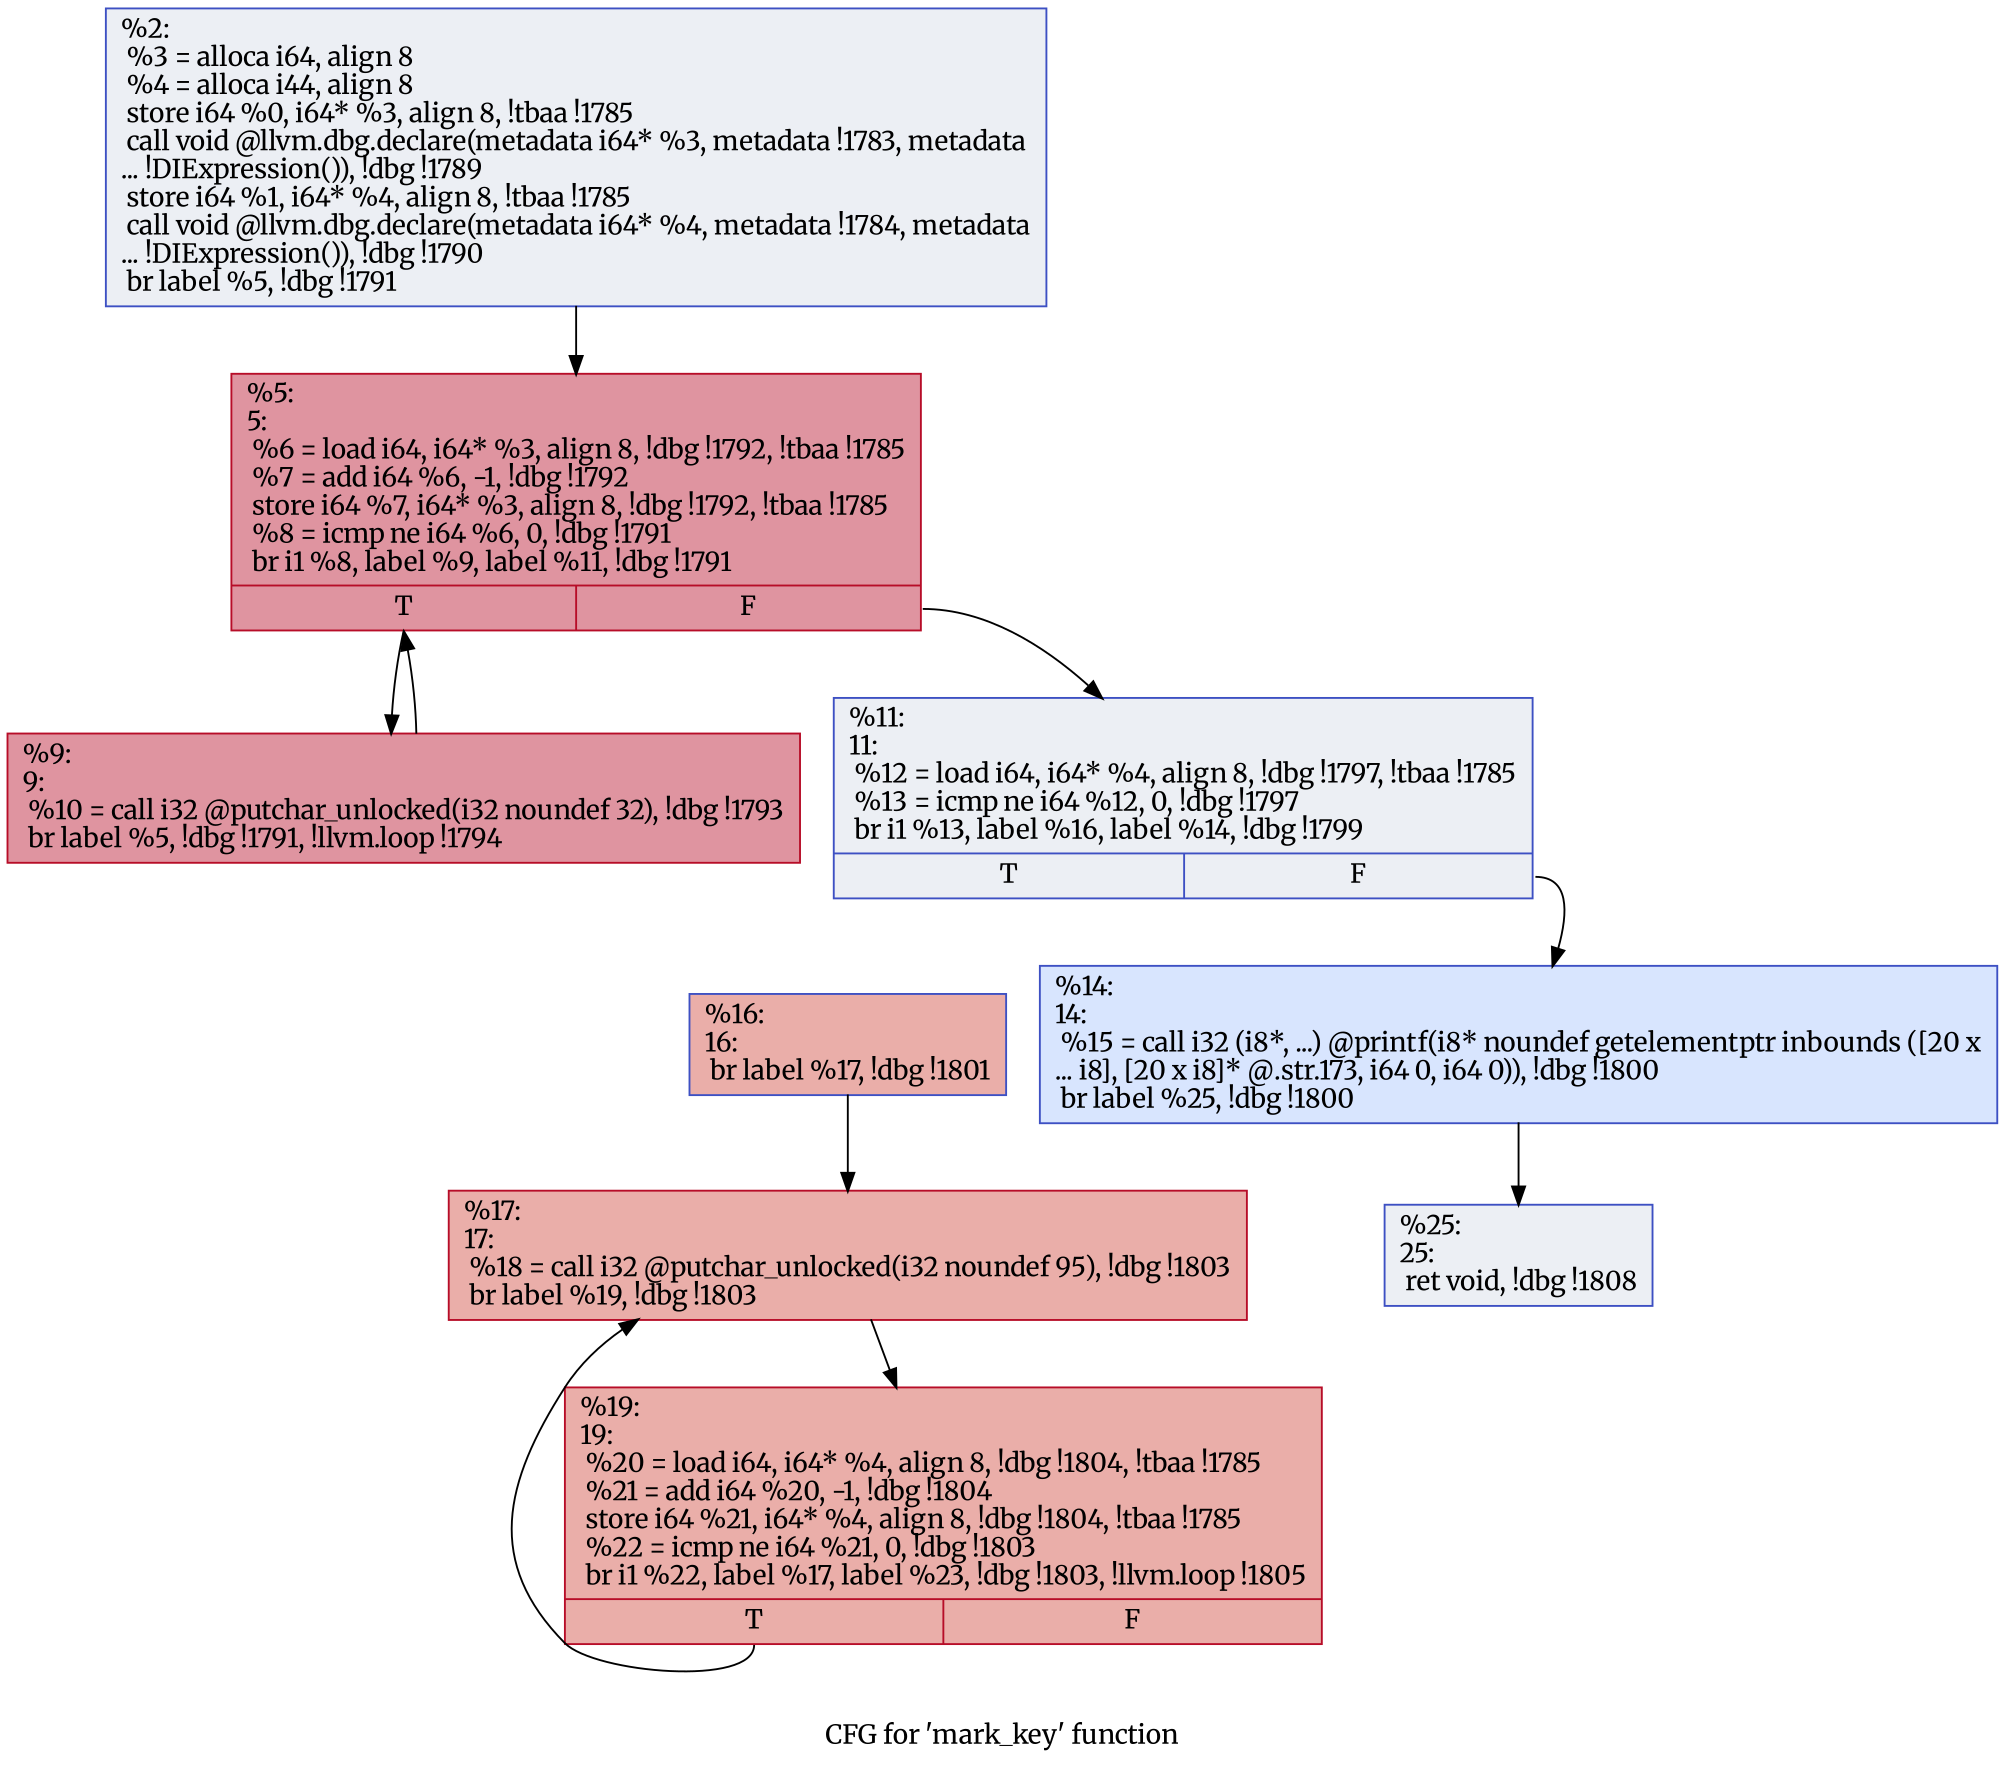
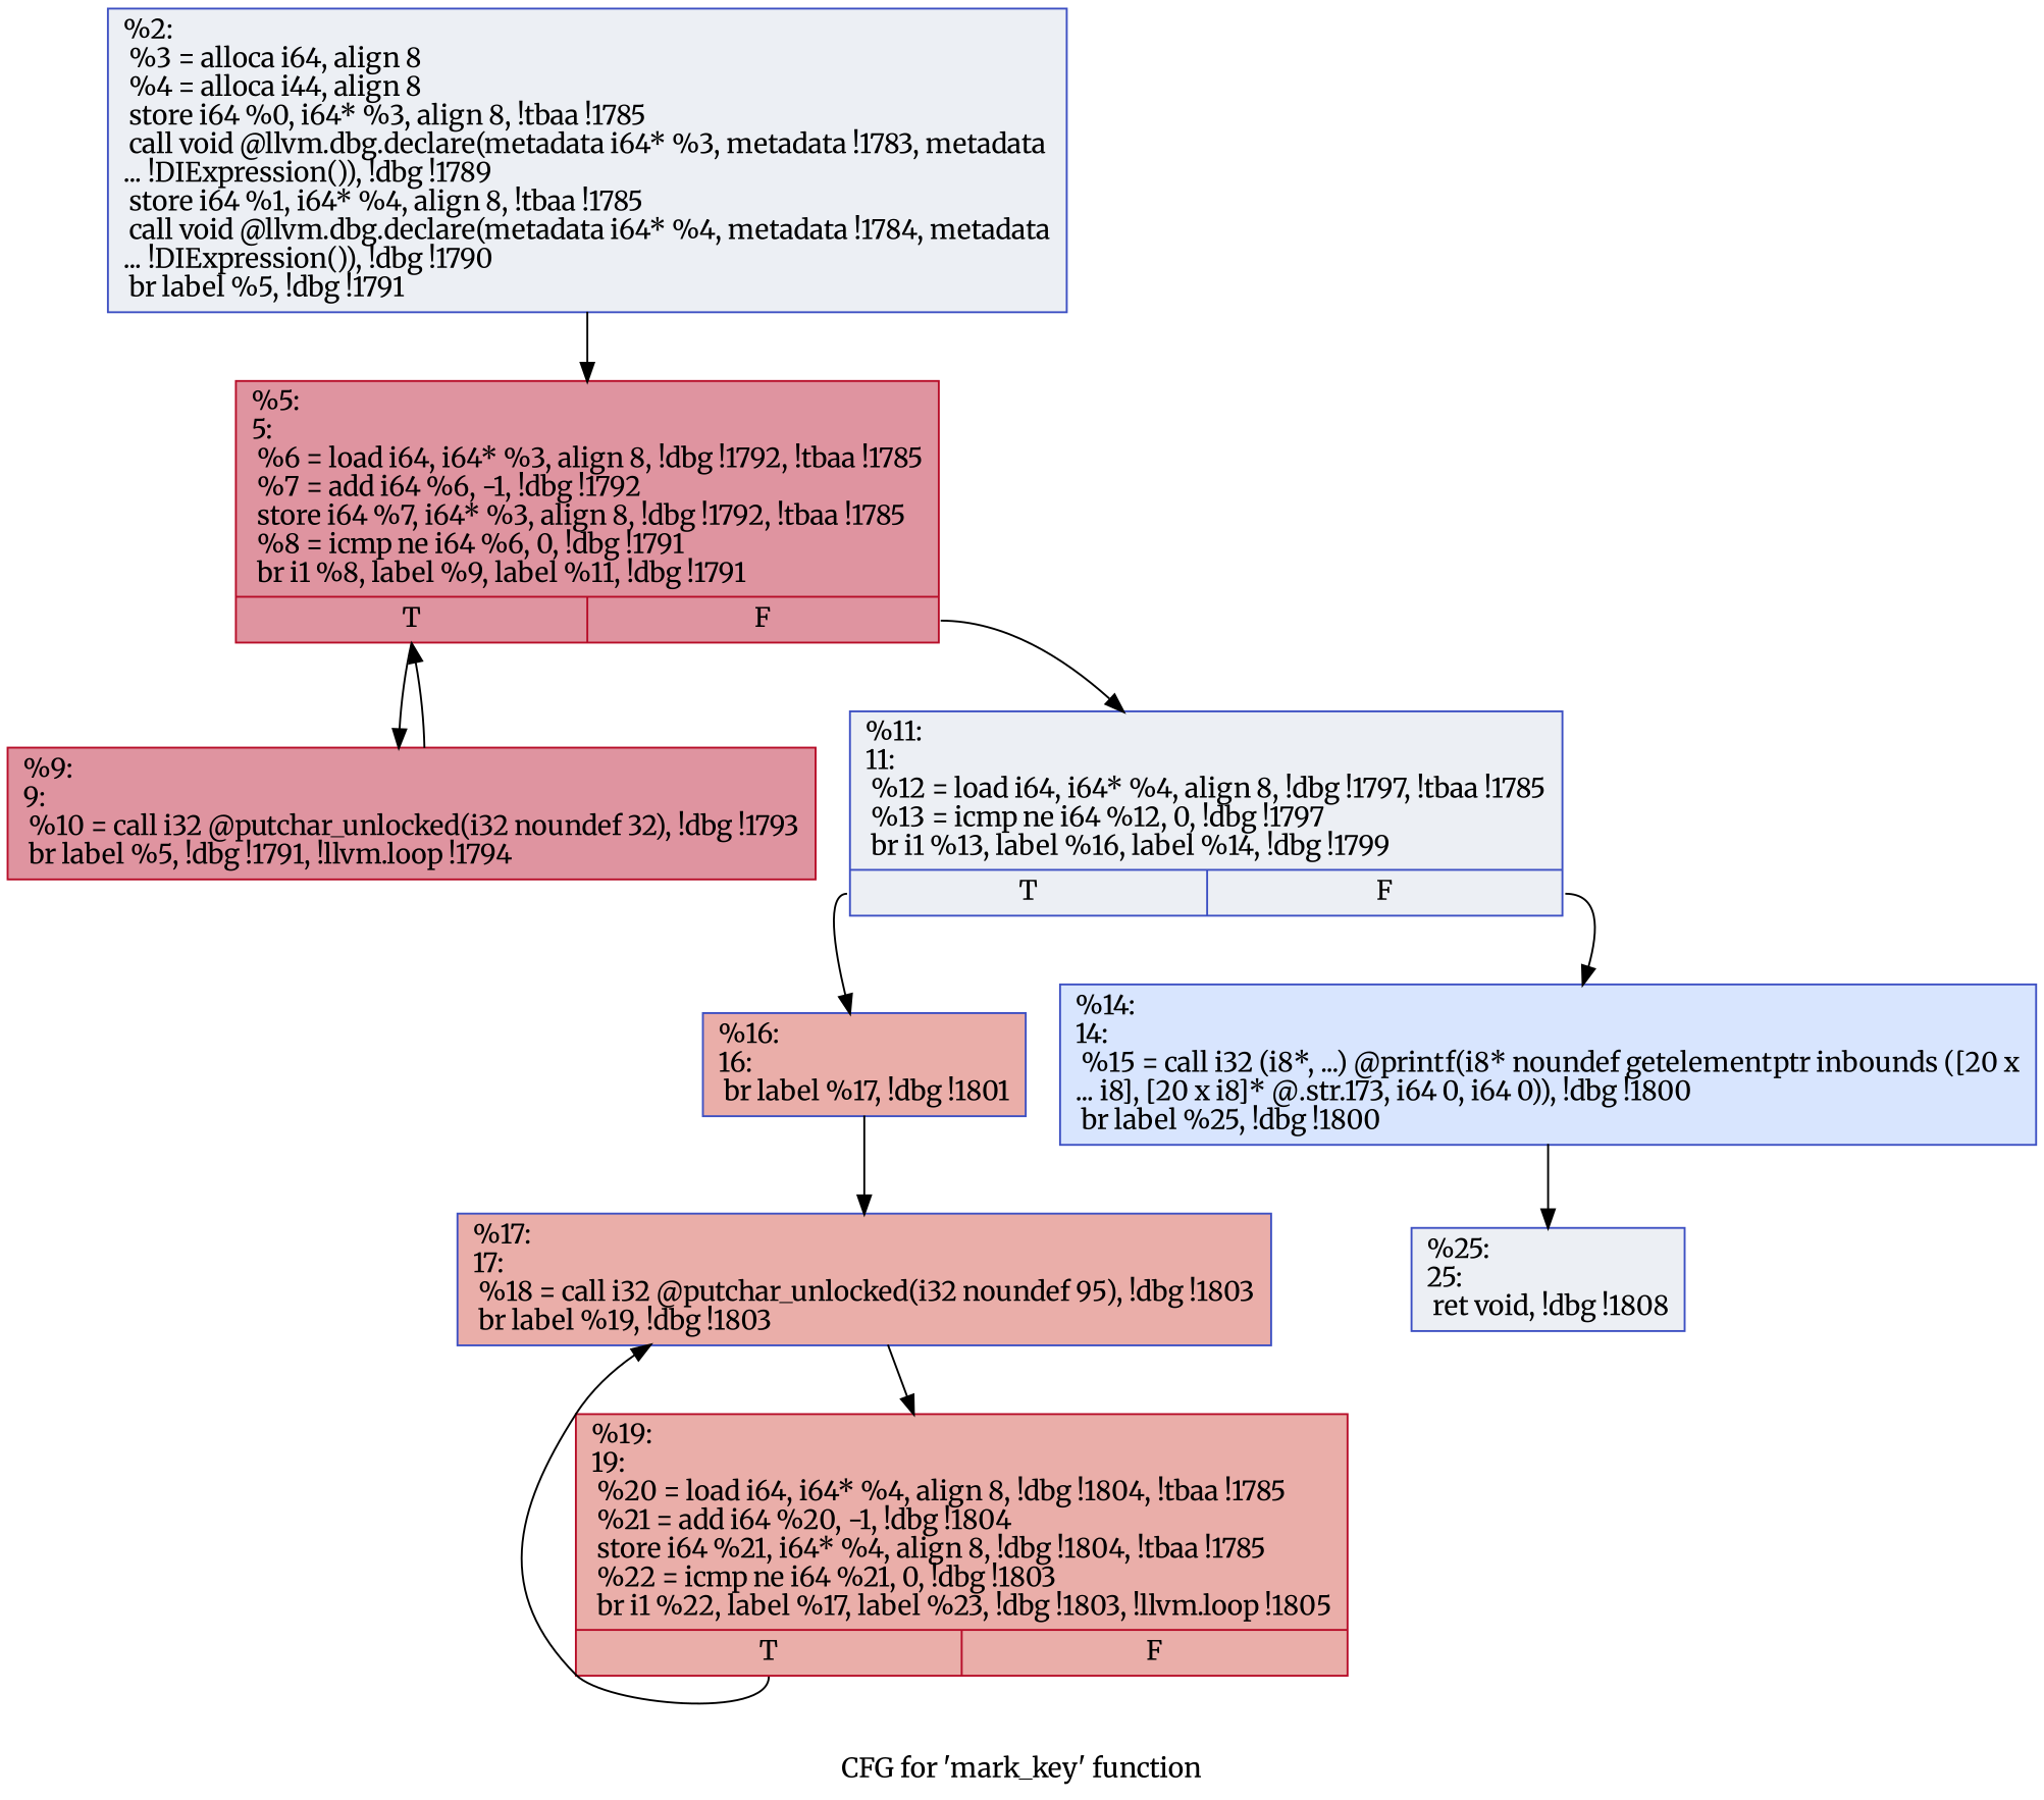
  digraph {
    fontname=Merriweather
    label="CFG for 'mark_key' function"
    node [color="#3d50c3ff" fillcolor="#d4dbe670" fontname=Merriweather shape=record style=filled]
    edge [fontname=Merriweather]
    n1 [label="{%2:\l  %3 = alloca i64, align 8\l  %4 = alloca i44, align 8\l  store i64 %0, i64* %3, align 8, !tbaa !1785\l  call void @llvm.dbg.declare(metadata i64* %3, metadata !1783, metadata\l... !DIExpression()), !dbg !1789\l  store i64 %1, i64* %4, align 8, !tbaa !1785\l  call void @llvm.dbg.declare(metadata i64* %4, metadata !1784, metadata\l... !DIExpression()), !dbg !1790\l  br label %5, !dbg !1791\l}"]
    n2 [color="#b70d28ff" fillcolor="#b70d2870" label="{%5:\l5:                                                \l  %6 = load i64, i64* %3, align 8, !dbg !1792, !tbaa !1785\l  %7 = add i64 %6, -1, !dbg !1792\l  store i64 %7, i64* %3, align 8, !dbg !1792, !tbaa !1785\l  %8 = icmp ne i64 %6, 0, !dbg !1791\l  br i1 %8, label %9, label %11, !dbg !1791\l|{<s0>T|<s1>F}}"]
    n3 [color="#b70d28ff" fillcolor="#b70d2870" label="{%9:\l9:                                                \l  %10 = call i32 @putchar_unlocked(i32 noundef 32), !dbg !1793\l  br label %5, !dbg !1791, !llvm.loop !1794\l}"]
    n4 [label="{%11:\l11:                                               \l  %12 = load i64, i64* %4, align 8, !dbg !1797, !tbaa !1785\l  %13 = icmp ne i64 %12, 0, !dbg !1797\l  br i1 %13, label %16, label %14, !dbg !1799\l|{<s0>T|<s1>F}}"]
    n5 [fillcolor="#d0473d70" label="{%16:\l16:                                               \l  br label %17, !dbg !1801\l}"]
    n6 [fillcolor="#a7c5fe70" label="{%14:\l14:                                               \l  %15 = call i32 (i8*, ...) @printf(i8* noundef getelementptr inbounds ([20 x\l... i8], [20 x i8]* @.str.173, i64 0, i64 0)), !dbg !1800\l  br label %25, !dbg !1800\l}"]
-   n7 [color="#b70d28ff" fillcolor="#d0473d70" label="{%17:\l17:                                               \l  %18 = call i32 @putchar_unlocked(i32 noundef 95), !dbg !1803\l  br label %19, !dbg !1803\l}"]
+   n7 [fillcolor="#d0473d70" label="{%17:\l17:                                               \l  %18 = call i32 @putchar_unlocked(i32 noundef 95), !dbg !1803\l  br label %19, !dbg !1803\l}"]
    n8 [label="{%25:\l25:                                               \l  ret void, !dbg !1808\l}"]
    n9 [color="#b70d28ff" fillcolor="#d0473d70" label="{%19:\l19:                                               \l  %20 = load i64, i64* %4, align 8, !dbg !1804, !tbaa !1785\l  %21 = add i64 %20, -1, !dbg !1804\l  store i64 %21, i64* %4, align 8, !dbg !1804, !tbaa !1785\l  %22 = icmp ne i64 %21, 0, !dbg !1803\l  br i1 %22, label %17, label %23, !dbg !1803, !llvm.loop !1805\l|{<s0>T|<s1>F}}"]
    n1 -> n2
    n2 -> n3 [tailport=s0]
    n2 -> n4 [tailport=s1]
    n3 -> n2
+   n4 -> n5 [tailport=s0]
    n4 -> n6 [tailport=s1]
    n5 -> n7
    n6 -> n8
    n7 -> n9
    n9 -> n7 [tailport=s0]
  }
